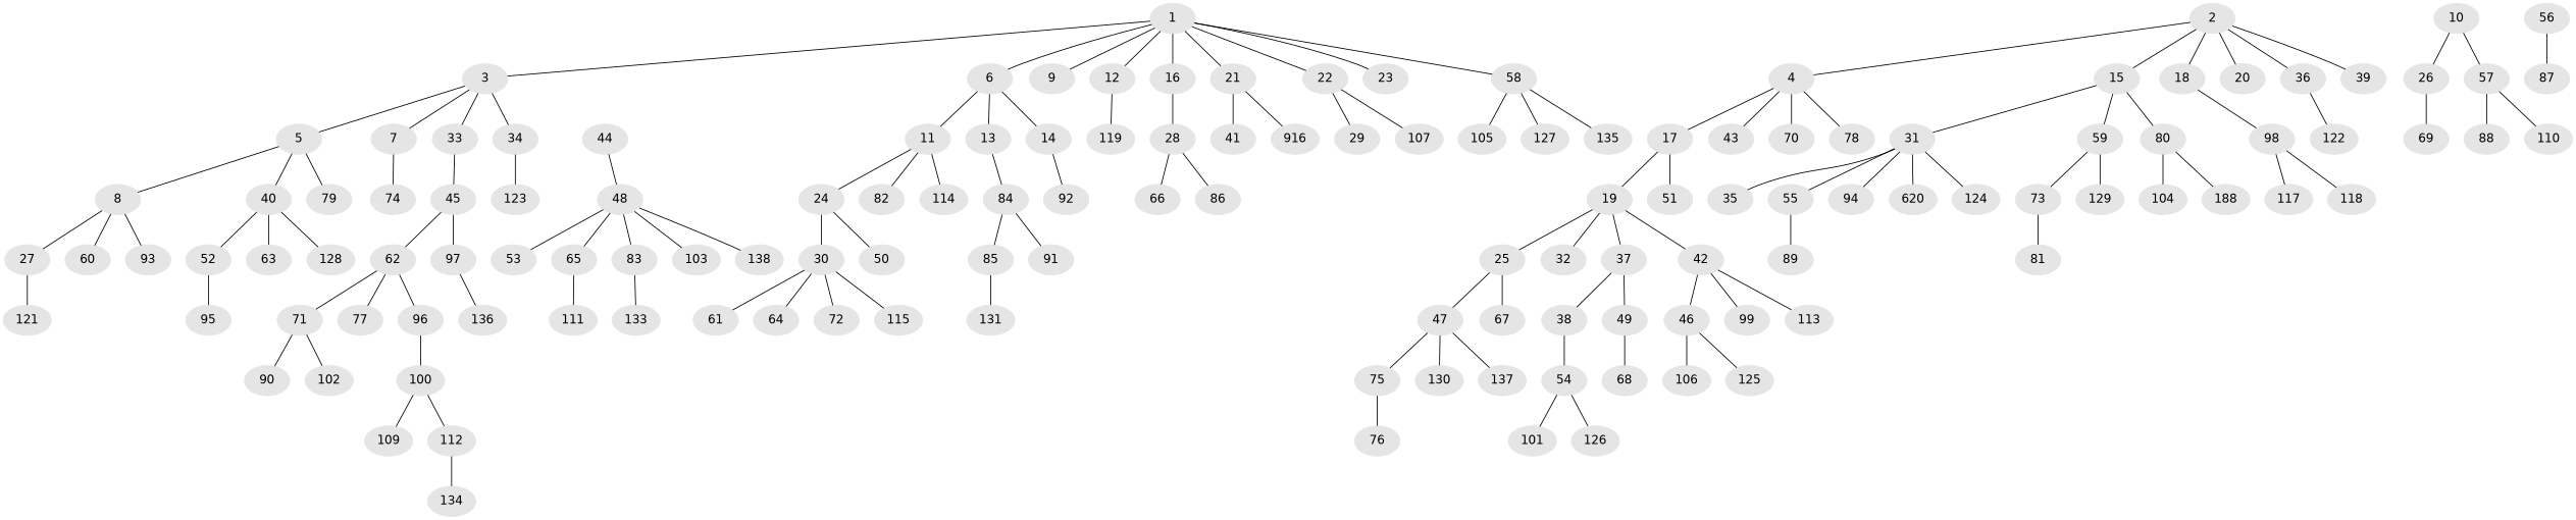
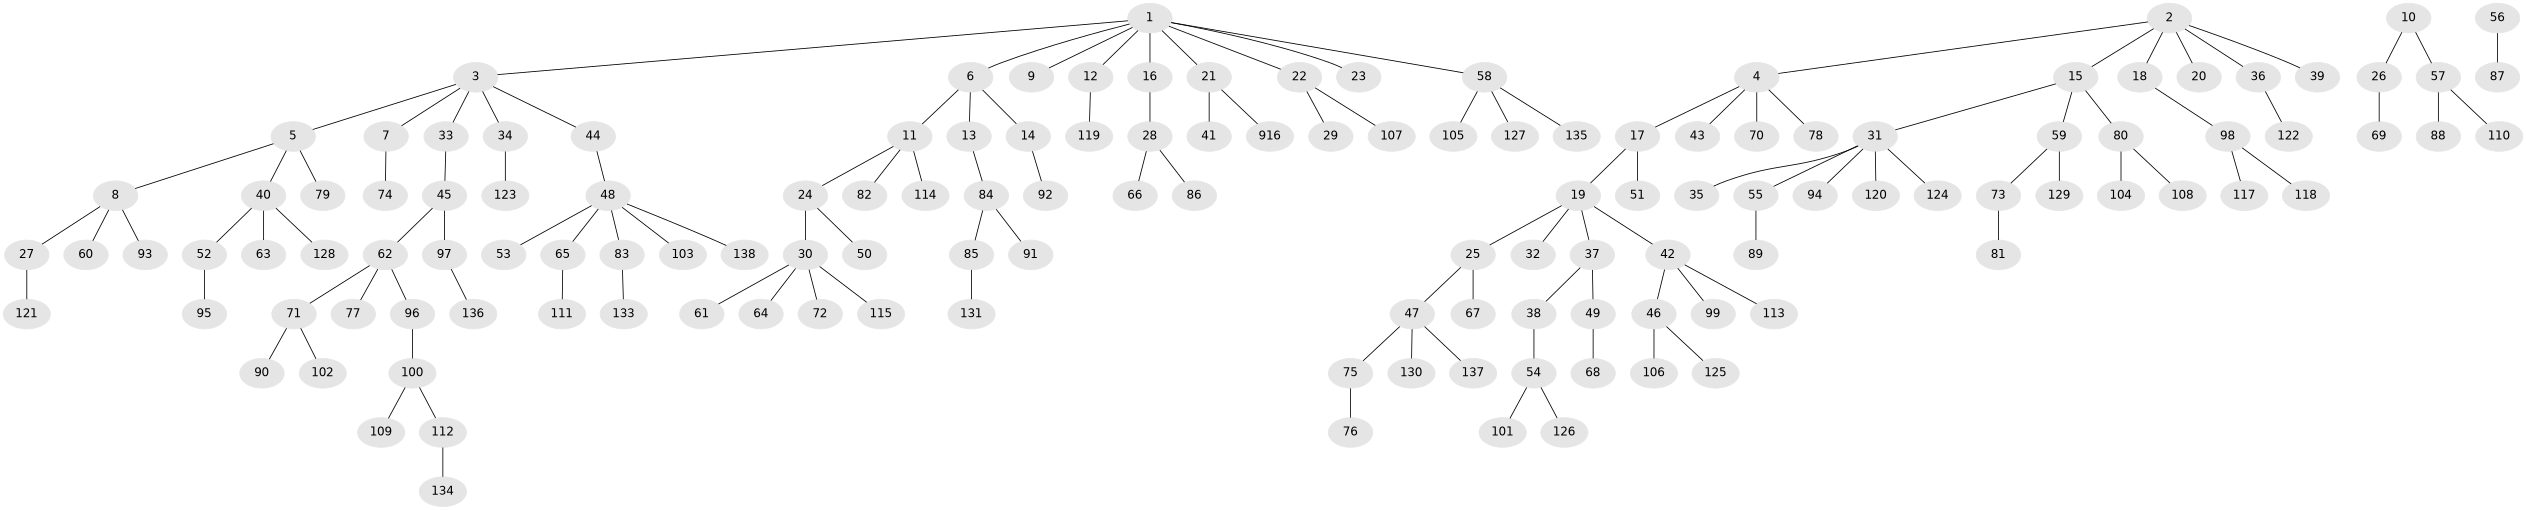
  graph {
    fontname="DejaVu Sans"
    node [color=gray90 fontname="DejaVu Sans" style=filled]
    edge [fontname="DejaVu Sans"]
    1
    3
    6
    9
    12
    16
    21
    22
    23
    58
    2
    4
    15
    18
    20
    36
    39
    5
    7
    33
    34
    44
    11
    13
    14
    119
    28
    41
    n29 [label=916]
    29
    107
    105
    127
    135
    17
    43
    70
    78
    31
    59
    80
    98
    122
    8
    40
    79
    74
    45
    123
    48
    19
    51
    27
    60
    93
    52
    63
    128
    10
    26
    57
    24
    82
    114
    84
    92
    121
    69
    88
    110
    30
    50
    85
    91
    35
    55
    94
-   120 [label=620]
+   120
    124
    73
    129
    104
-   108 [label=188]
+   108
    66
    86
    25
    32
    37
    42
    117
    118
    47
    67
    38
    49
    46
    99
    113
    56
    87
    61
    64
    72
    115
    75
    130
    137
    89
    62
    97
    54
    68
    101
    126
    95
    106
    125
    53
    65
    83
    103
    n122 [label=138]
    71
    77
    96
    136
    76
    111
    133
    81
    90
    102
    100
    131
    109
    112
    134
    1 -- 3
    1 -- 6
    1 -- 9
    1 -- 12
    1 -- 16
    1 -- 21
    1 -- 22
    1 -- 23
    1 -- 58
    3 -- 5
    3 -- 7
    3 -- 33
    3 -- 34
+   3 -- 44
    6 -- 11
    6 -- 13
    6 -- 14
    12 -- 119
    16 -- 28
    21 -- 41
    21 -- n29
    22 -- 29
    22 -- 107
    58 -- 105
    58 -- 127
    58 -- 135
    2 -- 4
    2 -- 15
    2 -- 18
    2 -- 20
    2 -- 36
    2 -- 39
    4 -- 17
    4 -- 43
    4 -- 70
    4 -- 78
    15 -- 31
    15 -- 59
    15 -- 80
    18 -- 98
    36 -- 122
    5 -- 8
    5 -- 40
    5 -- 79
    7 -- 74
    33 -- 45
    34 -- 123
    44 -- 48
    11 -- 24
    11 -- 82
    11 -- 114
    13 -- 84
    14 -- 92
    28 -- 66
    28 -- 86
    17 -- 19
    17 -- 51
    31 -- 35
    31 -- 55
    31 -- 94
    31 -- 120
    31 -- 124
    59 -- 73
    59 -- 129
    80 -- 104
    80 -- 108
    98 -- 117
    98 -- 118
    8 -- 27
    8 -- 60
    8 -- 93
    40 -- 52
    40 -- 63
    40 -- 128
    45 -- 62
    45 -- 97
    48 -- 53
    48 -- 65
    48 -- 83
    48 -- 103
    48 -- n122
    19 -- 25
    19 -- 32
    19 -- 37
    19 -- 42
    27 -- 121
    52 -- 95
    10 -- 26
    10 -- 57
    26 -- 69
    57 -- 88
    57 -- 110
    24 -- 30
    24 -- 50
    84 -- 85
    84 -- 91
    30 -- 61
    30 -- 64
    30 -- 72
    30 -- 115
    85 -- 131
    55 -- 89
    73 -- 81
    25 -- 47
    25 -- 67
    37 -- 38
    37 -- 49
    42 -- 46
    42 -- 99
    42 -- 113
    47 -- 75
    47 -- 130
    47 -- 137
    38 -- 54
    49 -- 68
    46 -- 106
    46 -- 125
    56 -- 87
    75 -- 76
    62 -- 71
    62 -- 77
    62 -- 96
    97 -- 136
    54 -- 101
    54 -- 126
    65 -- 111
    83 -- 133
    71 -- 90
    71 -- 102
    96 -- 100
    100 -- 109
    100 -- 112
    112 -- 134
  }
